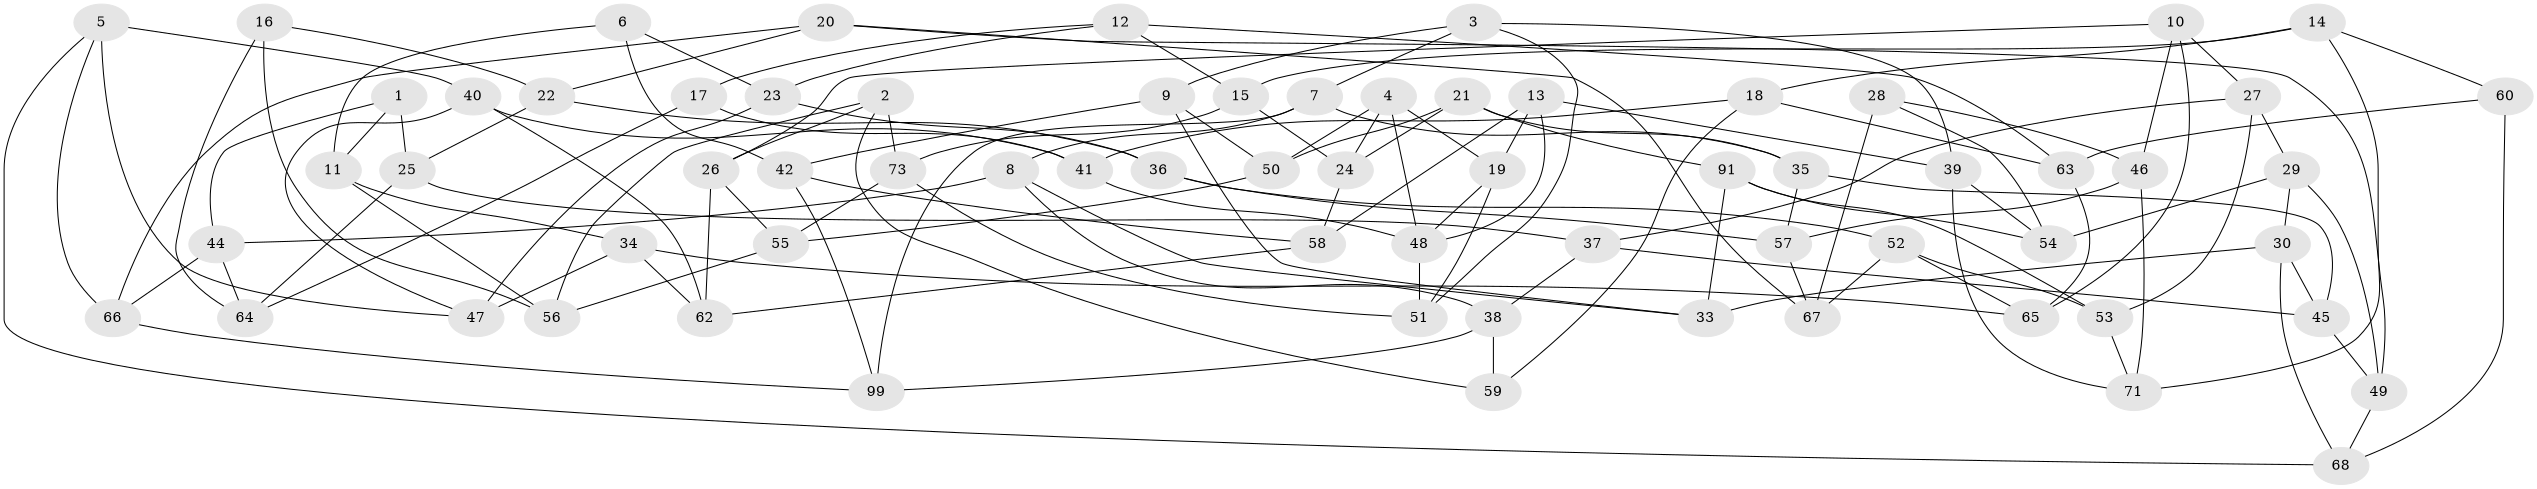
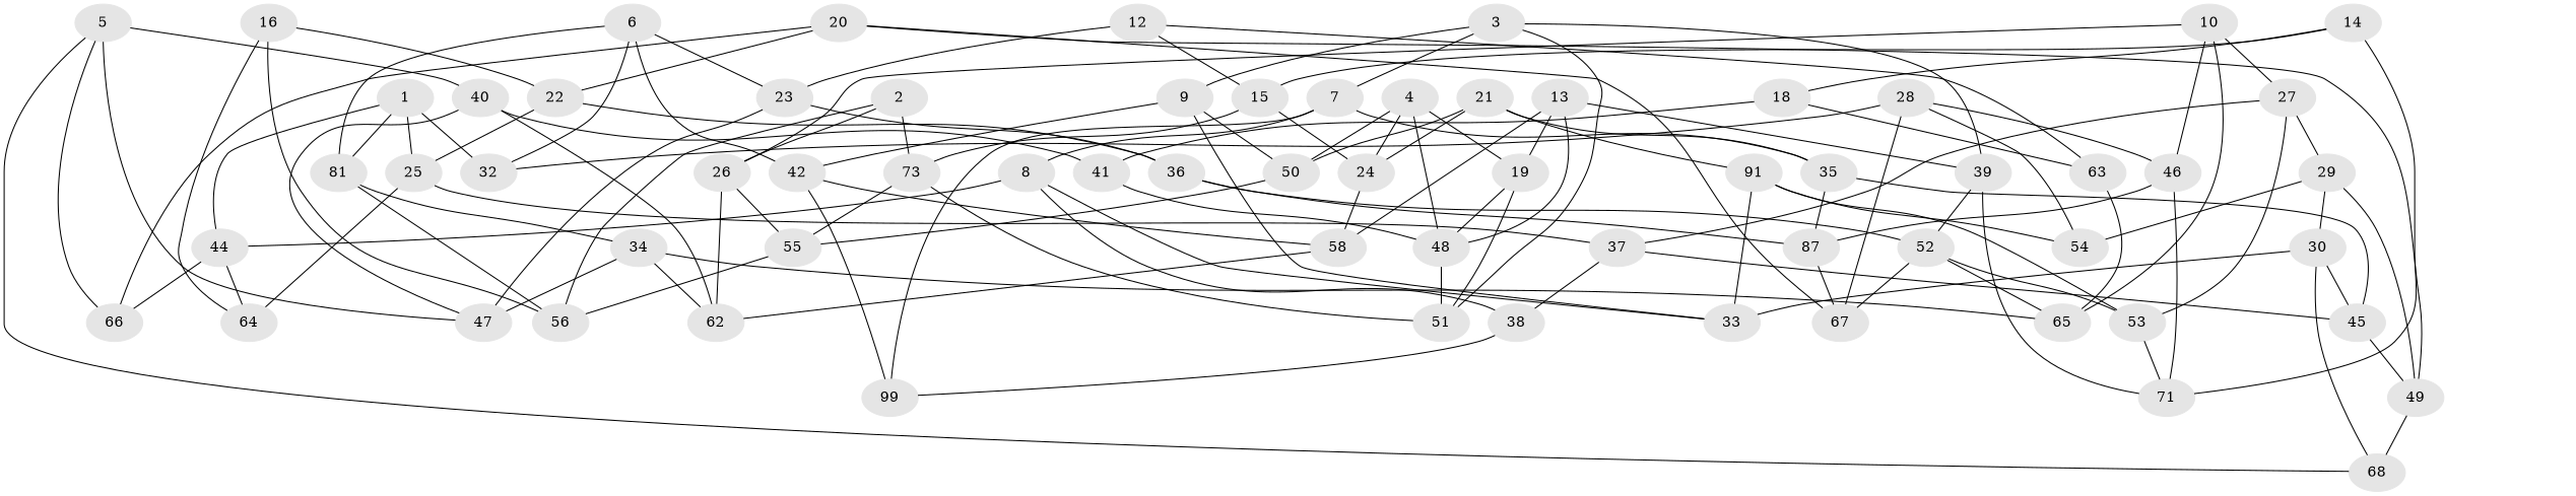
  graph {
    node [color=gray90 style=filled]
    1
-   11
+   11 [label=81]
    25
+   32
    44
    56
    34
    64
    37
    66
    2
    26
    n13 [label=73]
-   59
    55
    62
    51
    3
    7
    9
    39
    8
    35
    n24 [label=99]
    50
    42
    33
    n28 [label=71]
    54
    4
    19
    24
    48
    58
    5
    40
    47
    68
    41
    6
    23
    36
    38
    45
-   57
+   57 [label=87]
    10
    27
    46
    65
    29
    53
    12
    15
-   17
    63
    13
    14
    18
-   60
    16
    22
    20
    49
    67
    21
    n66 [label=91]
    52
    30
    28
    1 -- 11
    1 -- 25
+   1 -- 32
    1 -- 44
    11 -- 56
    11 -- 34
    25 -- 64
    25 -- 37
    44 -- 64
    44 -- 66
    34 -- 62
    34 -- 47
    34 -- 65
    37 -- 38
    37 -- 45
-   66 -- n24
    2 -- 56
    2 -- 26
    2 -- n13
-   2 -- 59
    26 -- 55
    26 -- 62
    n13 -- 55
    n13 -- 51
    55 -- 56
    3 -- 51
    3 -- 7
    3 -- 9
    3 -- 39
    7 -- 8
    7 -- 35
    7 -- n24
    9 -- 50
    9 -- 42
    9 -- 33
    39 -- n28
-   39 -- 54
+   39 -- 52
    8 -- 44
    8 -- 33
    8 -- 38
    35 -- 45
    35 -- 57
    50 -- 55
    42 -- n24
    42 -- 58
    4 -- 50
    4 -- 19
    4 -- 24
    4 -- 48
    19 -- 51
    19 -- 48
    24 -- 58
    48 -- 51
    58 -- 62
    5 -- 66
    5 -- 40
    5 -- 47
    5 -- 68
    40 -- 62
    40 -- 47
    40 -- 41
    41 -- 48
    6 -- 11
+   6 -- 32
    6 -- 42
    6 -- 23
    23 -- 47
    23 -- 36
    36 -- 57
    36 -- 52
-   38 -- 59
    38 -- n24
    45 -- 49
    57 -- 67
    10 -- 26
    10 -- 27
    10 -- 46
    10 -- 65
    27 -- 37
    27 -- 29
    27 -- 53
    46 -- n28
    46 -- 57
    29 -- 54
    29 -- 49
    29 -- 30
    53 -- n28
    12 -- 23
    12 -- 15
-   12 -- 17
    12 -- 63
    15 -- n13
    15 -- 24
-   17 -- 64
-   17 -- 41
    63 -- 65
    13 -- 39
    13 -- 19
    13 -- 48
    13 -- 58
    14 -- n28
    14 -- 15
    14 -- 18
-   14 -- 60
-   18 -- 59
    18 -- 41
    18 -- 63
-   60 -- 68
-   60 -- 63
    16 -- 56
    16 -- 64
    16 -- 22
    22 -- 25
    22 -- 36
    20 -- 66
    20 -- 22
    20 -- 49
    20 -- 67
    49 -- 68
    21 -- 35
    21 -- 50
    21 -- 24
    21 -- n66
    n66 -- 33
    n66 -- 54
    n66 -- 53
    52 -- 65
    52 -- 53
    52 -- 67
    30 -- 33
    30 -- 68
    30 -- 45
+   28 -- 32
    28 -- 54
    28 -- 46
    28 -- 67
  }
